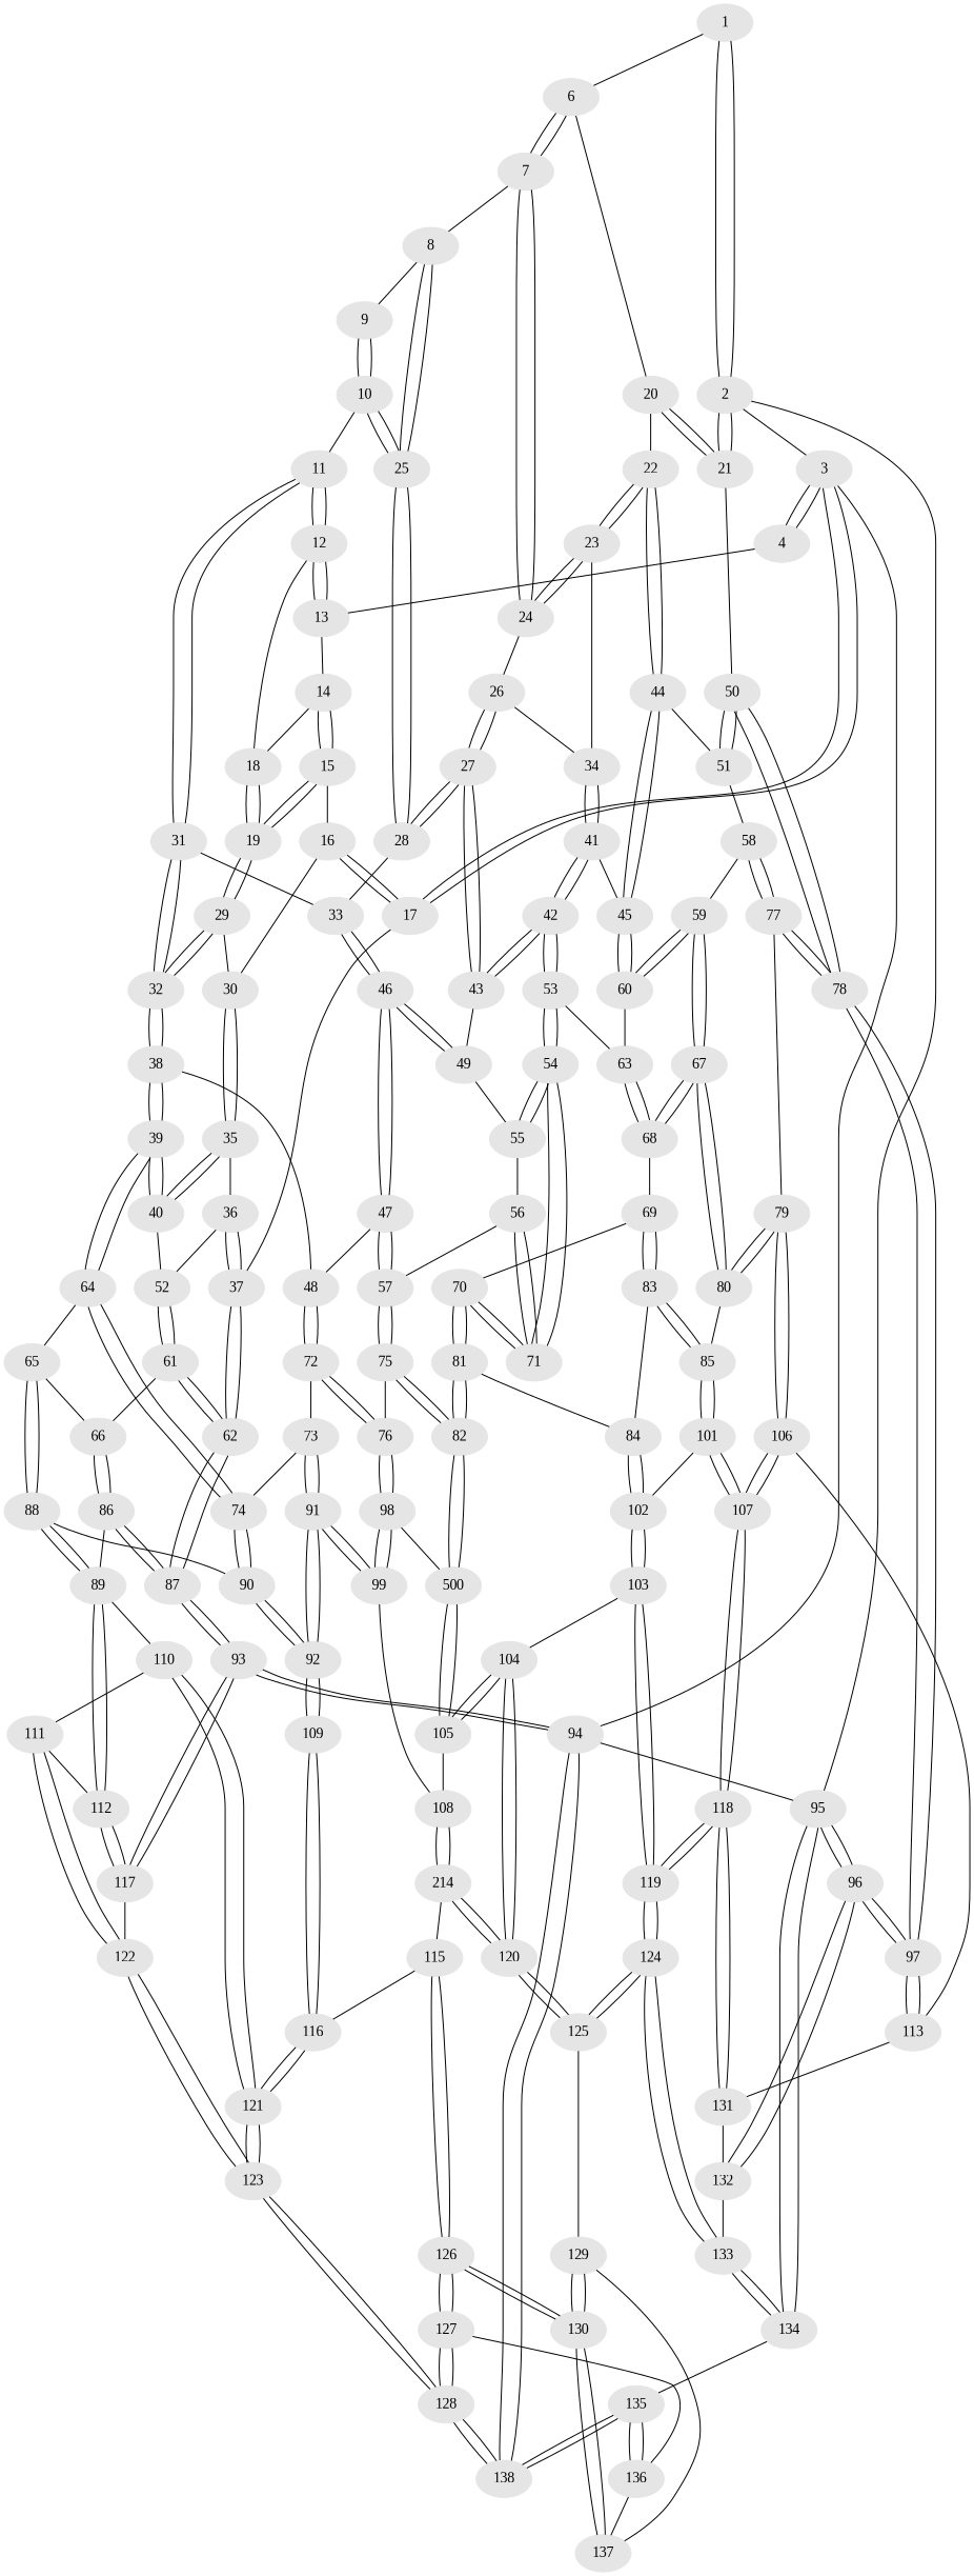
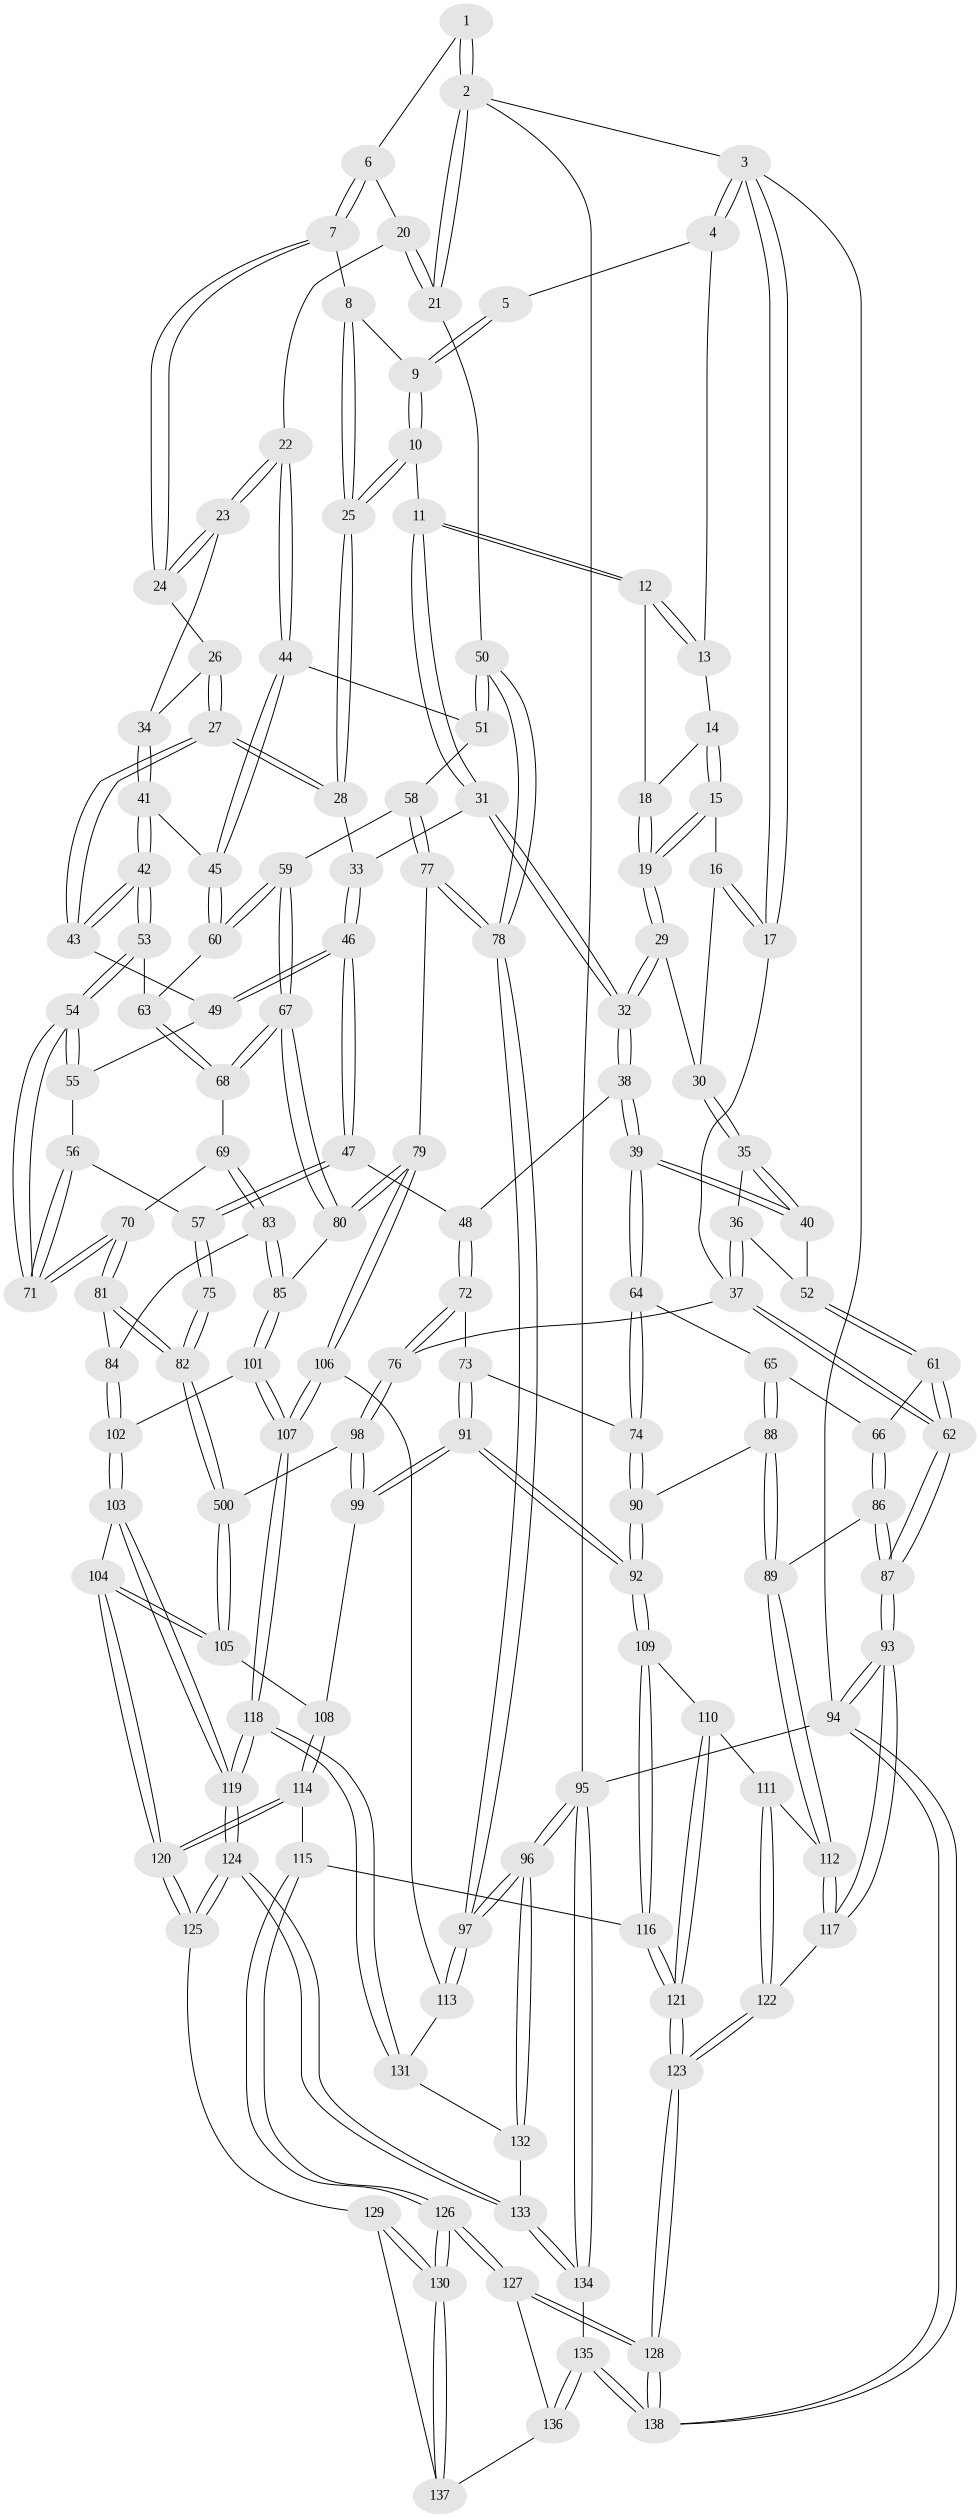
  graph {
    fontname="Liberation Serif"
    node [color=gray90 fontname="Liberation Serif" style=filled]
    edge [fontname="Liberation Serif"]
    1
    2
    6
    3
    21
    95
    7
    20
    4
    17
    94
    50
    96
    134
+   5
    13
    37
    138
    9
    14
    10
    8
    24
    22
    25
    26
    28
    11
    12
    31
    18
    33
    32
    19
    15
    16
    30
    29
    35
    62
    23
    44
    51
    78
    34
    45
    41
    27
    43
    49
    46
    38
    36
    40
    39
    48
    47
    42
    52
    61
    87
    64
    72
    65
    74
    53
    60
    54
    63
    55
    58
    57
    75
    73
    76
    56
    97
    59
    77
    66
    71
    68
    82
    67
    79
    80
    86
    93
    69
    88
    90
    89
    85
    70
    83
    81
    84
    91
    98
    92
    99
    n102 [label=500]
    106
    113
    107
    101
    102
    105
    103
    112
    117
    109
    108
    110
    116
    122
    132
    135
    133
    131
-   114 [label=214]
+   114
    118
    104
    119
    120
    124
    125
    115
    111
    121
    123
    126
    127
    130
    129
    128
    137
    136
    1 -- 2
    1 -- 2
    1 -- 6
    2 -- 3
    2 -- 21
    2 -- 21
    2 -- 95
    6 -- 7
    6 -- 7
    6 -- 20
    3 -- 4
    3 -- 4
    3 -- 17
    3 -- 17
    3 -- 94
    21 -- 50
    95 -- 96
    95 -- 96
    95 -- 134
    95 -- 134
    7 -- 8
    7 -- 24
    7 -- 24
    20 -- 21
    20 -- 21
    20 -- 22
+   4 -- 5
    4 -- 13
    17 -- 37
    94 -- 95
    94 -- 138
    94 -- 138
    50 -- 51
    50 -- 51
    50 -- 78
    50 -- 78
    96 -- 97
    96 -- 97
    96 -- 132
    96 -- 132
    134 -- 135
+   5 -- 9
+   5 -- 9
    13 -- 14
    37 -- 62
    37 -- 62
    9 -- 10
    9 -- 10
    14 -- 18
    14 -- 15
    14 -- 15
    10 -- 25
    10 -- 25
    10 -- 11
    8 -- 9
    8 -- 25
    8 -- 25
    24 -- 26
    22 -- 23
    22 -- 23
    22 -- 44
    22 -- 44
    25 -- 28
    25 -- 28
    26 -- 34
    26 -- 27
    26 -- 27
    28 -- 33
    11 -- 12
    11 -- 12
    11 -- 31
    11 -- 31
    12 -- 13
    12 -- 13
    12 -- 18
    31 -- 33
    31 -- 32
    31 -- 32
    18 -- 19
    18 -- 19
    33 -- 46
    33 -- 46
    32 -- 38
    32 -- 38
    19 -- 29
    19 -- 29
    15 -- 19
    15 -- 19
    15 -- 16
    16 -- 17
    16 -- 17
    16 -- 30
    30 -- 35
    30 -- 35
    29 -- 32
    29 -- 32
    29 -- 30
    35 -- 36
    35 -- 40
    35 -- 40
    62 -- 87
    62 -- 87
    23 -- 24
    23 -- 24
    23 -- 34
    44 -- 51
    44 -- 45
    44 -- 45
    51 -- 58
    78 -- 97
    78 -- 97
    34 -- 41
    34 -- 41
    45 -- 60
    45 -- 60
    41 -- 45
    41 -- 42
    41 -- 42
    27 -- 28
    27 -- 28
    27 -- 43
    27 -- 43
    43 -- 49
    49 -- 55
    46 -- 49
    46 -- 49
    46 -- 47
    46 -- 47
    38 -- 39
    38 -- 39
    38 -- 48
    36 -- 37
    36 -- 37
    36 -- 52
    40 -- 52
    39 -- 40
    39 -- 40
    39 -- 64
    39 -- 64
    48 -- 72
    48 -- 72
    47 -- 48
    47 -- 57
    47 -- 57
    42 -- 43
    42 -- 43
    42 -- 53
    42 -- 53
    52 -- 61
    52 -- 61
    61 -- 62
    61 -- 62
    61 -- 66
    87 -- 93
    87 -- 93
    64 -- 65
    64 -- 74
    64 -- 74
    72 -- 73
    72 -- 76
    72 -- 76
    65 -- 66
    65 -- 88
    65 -- 88
    74 -- 90
    74 -- 90
    53 -- 54
    53 -- 54
    53 -- 63
    60 -- 63
    54 -- 55
    54 -- 55
    54 -- 71
    54 -- 71
    63 -- 68
    63 -- 68
    55 -- 56
    58 -- 59
    58 -- 77
    58 -- 77
    57 -- 75
    57 -- 75
-   75 -- 76
+   37 -- 76
    75 -- 82
    75 -- 82
    73 -- 74
    73 -- 91
    73 -- 91
    76 -- 98
    76 -- 98
    56 -- 57
    56 -- 71
    56 -- 71
    97 -- 113
    97 -- 113
    59 -- 60
    59 -- 60
    59 -- 67
    59 -- 67
    77 -- 78
    77 -- 78
    77 -- 79
    66 -- 86
    66 -- 86
    68 -- 69
    82 -- n102
    82 -- n102
    67 -- 68
    67 -- 68
    67 -- 80
    67 -- 80
    79 -- 80
    79 -- 80
    79 -- 106
    79 -- 106
    80 -- 85
    86 -- 87
    86 -- 87
    86 -- 89
    93 -- 94
    93 -- 94
    93 -- 117
    93 -- 117
    69 -- 70
    69 -- 83
    69 -- 83
    88 -- 90
    88 -- 89
    88 -- 89
    90 -- 92
    90 -- 92
    89 -- 112
    89 -- 112
    85 -- 101
    85 -- 101
    70 -- 71
    70 -- 71
    70 -- 81
    70 -- 81
    83 -- 85
    83 -- 85
    83 -- 84
    81 -- 82
    81 -- 82
    81 -- 84
    84 -- 102
    84 -- 102
    91 -- 92
    91 -- 92
    91 -- 99
    91 -- 99
    98 -- 99
    98 -- 99
    98 -- n102
    92 -- 109
    92 -- 109
    99 -- 108
    n102 -- 105
    n102 -- 105
    106 -- 113
    106 -- 107
    106 -- 107
    113 -- 131
    107 -- 118
    107 -- 118
    101 -- 107
    101 -- 107
    101 -- 102
    102 -- 103
    102 -- 103
    105 -- 108
    103 -- 104
    103 -- 119
    103 -- 119
    112 -- 117
    112 -- 117
    117 -- 122
-   89 -- 110
+   109 -- 110
    109 -- 116
    109 -- 116
    108 -- 114
    108 -- 114
    110 -- 111
    110 -- 121
    110 -- 121
    116 -- 121
    116 -- 121
    122 -- 123
    122 -- 123
    132 -- 133
    135 -- 138
    135 -- 138
    135 -- 136
    135 -- 136
    133 -- 134
    133 -- 134
    131 -- 132
    114 -- 120
    114 -- 120
    114 -- 115
    118 -- 131
    118 -- 131
    118 -- 119
    118 -- 119
    104 -- 105
    104 -- 105
    104 -- 120
    104 -- 120
    119 -- 124
    119 -- 124
    120 -- 125
    120 -- 125
    124 -- 133
    124 -- 133
    124 -- 125
    124 -- 125
    125 -- 129
    115 -- 116
    115 -- 126
    115 -- 126
    111 -- 112
    111 -- 122
    111 -- 122
    121 -- 123
    121 -- 123
    123 -- 128
    123 -- 128
    126 -- 127
    126 -- 127
    126 -- 130
    126 -- 130
    127 -- 128
    127 -- 128
    127 -- 136
    130 -- 137
    130 -- 137
    129 -- 130
    129 -- 130
    129 -- 137
    128 -- 138
    128 -- 138
    136 -- 137
  }
